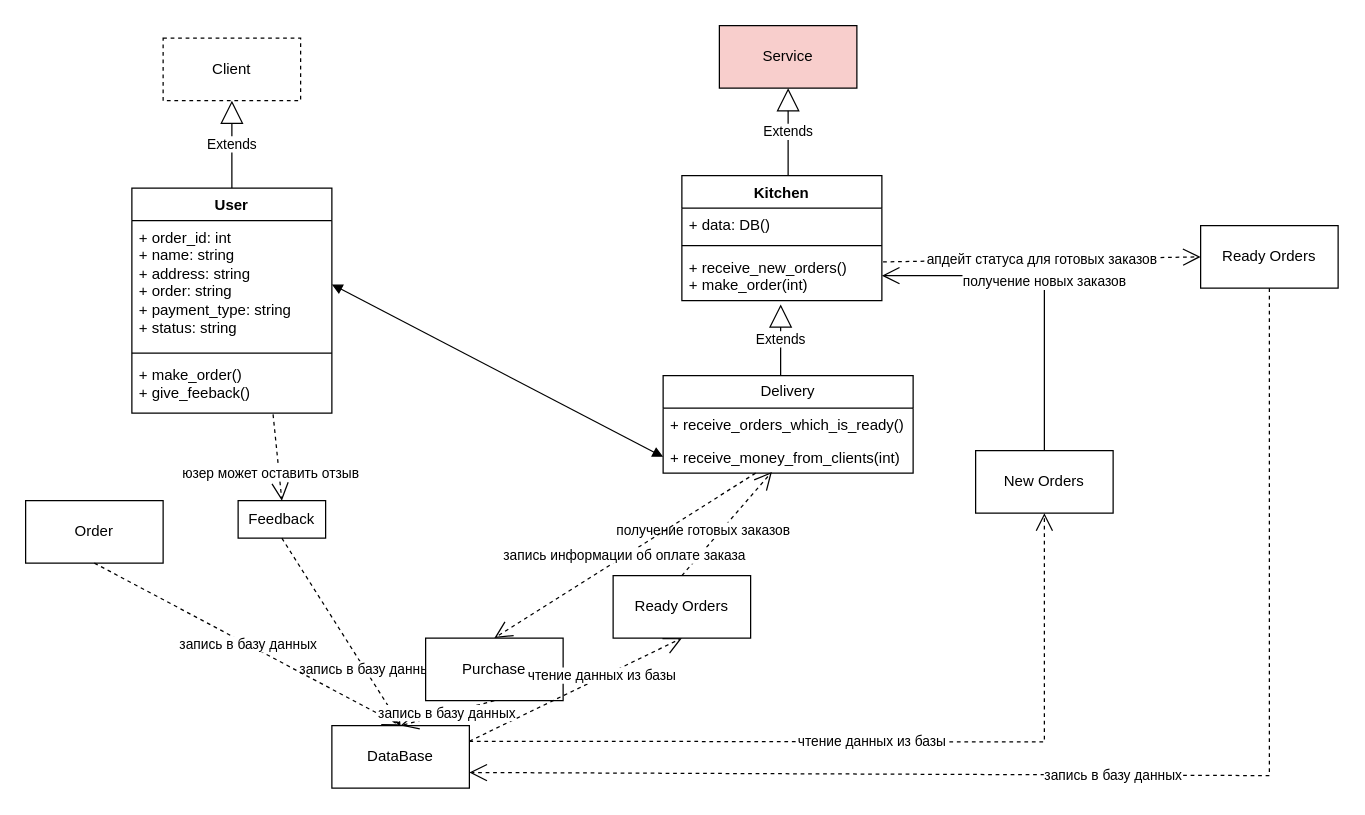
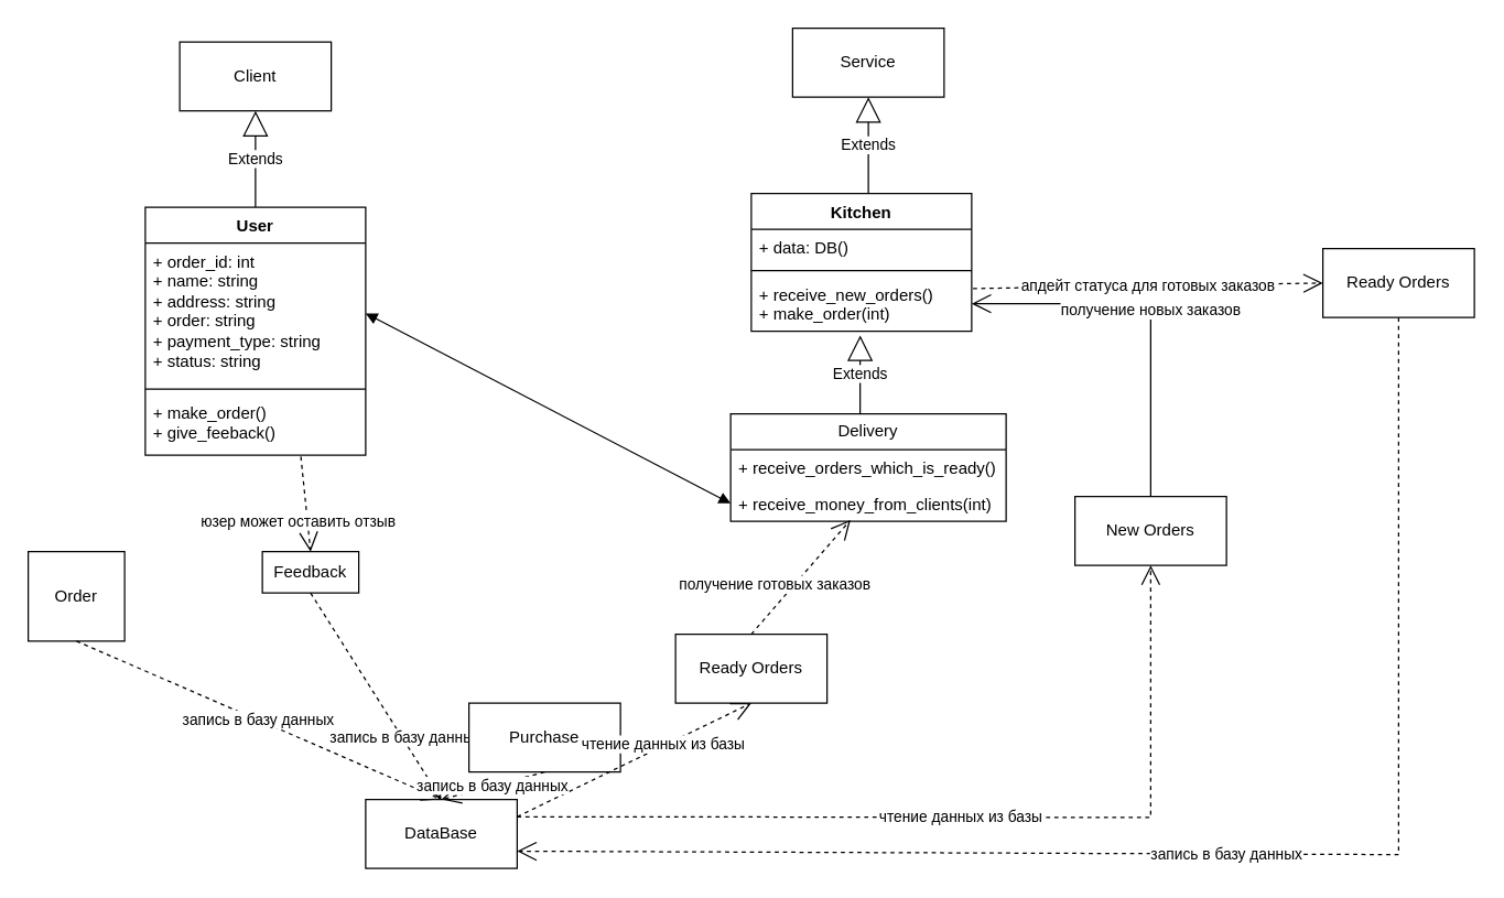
  <mxCell id="0" />
  <mxCell id="1" parent="0" />
- <mxCell id="2" value="Client" style="html=1;whiteSpace=wrap;dashed=1;" vertex="1" parent="1"><mxGeometry y="30" width="110" height="50" as="geometry" x="130" /></mxCell>
+ <mxCell id="2" value="Client" style="html=1;whiteSpace=wrap;" vertex="1" parent="1"><mxGeometry y="30" width="110" height="50" as="geometry" x="130" /></mxCell>
  <mxCell id="3" value="Extends" style="endArrow=block;endSize=16;endFill=0;html=1;rounded=0;entryX=0.5;entryY=1;entryDx=0;entryDy=0;" edge="1" parent="1" target="2"><mxGeometry width="160" relative="1" as="geometry"><mxPoint x="185" y="150" as="sourcePoint" /><mxPoint x="520" y="300" as="targetPoint" /></mxGeometry></mxCell>
  <mxCell id="4" value="User" style="swimlane;fontStyle=1;align=center;verticalAlign=top;childLayout=stackLayout;horizontal=1;startSize=26;horizontalStack=0;resizeParent=1;resizeParentMax=0;resizeLast=0;collapsible=1;marginBottom=0;whiteSpace=wrap;html=1;" vertex="1" parent="1"><mxGeometry x="105" y="150" width="160" height="180" as="geometry" /></mxCell>
  <mxCell id="5" value="+&amp;nbsp;order_id&lt;span style=&quot;background-color: initial;&quot;&gt;: int&lt;br&gt;&lt;/span&gt;+&amp;nbsp;name: string&lt;br&gt;+&amp;nbsp;address: string&lt;br&gt;+&amp;nbsp;order: string&lt;br&gt;+&amp;nbsp;payment_type: string&lt;br&gt;+&amp;nbsp;status: string&lt;br&gt;" style="text;strokeColor=none;fillColor=none;align=left;verticalAlign=top;spacingLeft=4;spacingRight=4;overflow=hidden;rotatable=0;points=[[0,0.5],[1,0.5]];portConstraint=eastwest;whiteSpace=wrap;html=1;" vertex="1" parent="4"><mxGeometry y="26" width="160" height="102" as="geometry" /></mxCell>
  <mxCell id="6" value="" style="line;strokeWidth=1;fillColor=none;align=left;verticalAlign=middle;spacingTop=-1;spacingLeft=3;spacingRight=3;rotatable=0;labelPosition=right;points=[];portConstraint=eastwest;strokeColor=inherit;" vertex="1" parent="4"><mxGeometry y="128" width="160" height="8" as="geometry" /></mxCell>
  <mxCell id="7" value="+&amp;nbsp;make_order()&lt;br&gt;+ give_feeback()" style="text;strokeColor=none;fillColor=none;align=left;verticalAlign=top;spacingLeft=4;spacingRight=4;overflow=hidden;rotatable=0;points=[[0,0.5],[1,0.5]];portConstraint=eastwest;whiteSpace=wrap;html=1;" vertex="1" parent="4"><mxGeometry y="136" width="160" height="44" as="geometry" /></mxCell>
- <mxCell id="8" value="Service" style="html=1;whiteSpace=wrap;fillColor=#f8cecc;" vertex="1" parent="1"><mxGeometry x="575" y="20" width="110" height="50" as="geometry" /></mxCell>
+ <mxCell id="8" value="Service" style="html=1;whiteSpace=wrap;" vertex="1" parent="1"><mxGeometry x="575" y="20" width="110" height="50" as="geometry" /></mxCell>
  <mxCell id="9" value="Extends" style="endArrow=block;endSize=16;endFill=0;html=1;rounded=0;entryX=0.5;entryY=1;entryDx=0;entryDy=0;" edge="1" parent="1" target="8"><mxGeometry width="160" relative="1" as="geometry"><mxPoint x="630" y="140" as="sourcePoint" /><mxPoint x="675" y="290" as="targetPoint" /></mxGeometry></mxCell>
  <mxCell id="10" value="Kitchen" style="swimlane;fontStyle=1;align=center;verticalAlign=top;childLayout=stackLayout;horizontal=1;startSize=26;horizontalStack=0;resizeParent=1;resizeParentMax=0;resizeLast=0;collapsible=1;marginBottom=0;whiteSpace=wrap;html=1;" vertex="1" parent="1"><mxGeometry x="545" y="140" width="160" height="100" as="geometry" /></mxCell>
  <mxCell id="11" value="+&amp;nbsp;data&lt;span style=&quot;background-color: initial;&quot;&gt;:&amp;nbsp;&lt;/span&gt;DB()" style="text;strokeColor=none;fillColor=none;align=left;verticalAlign=top;spacingLeft=4;spacingRight=4;overflow=hidden;rotatable=0;points=[[0,0.5],[1,0.5]];portConstraint=eastwest;whiteSpace=wrap;html=1;" vertex="1" parent="10"><mxGeometry y="26" width="160" height="26" as="geometry" /></mxCell>
  <mxCell id="12" value="" style="line;strokeWidth=1;fillColor=none;align=left;verticalAlign=middle;spacingTop=-1;spacingLeft=3;spacingRight=3;rotatable=0;labelPosition=right;points=[];portConstraint=eastwest;strokeColor=inherit;" vertex="1" parent="10"><mxGeometry y="52" width="160" height="8" as="geometry" /></mxCell>
  <mxCell id="13" value="+&amp;nbsp;receive_new_orders&lt;span style=&quot;background-color: initial;&quot;&gt;()&lt;br&gt;&lt;/span&gt;+&amp;nbsp;make_order(int)" style="text;strokeColor=none;fillColor=none;align=left;verticalAlign=top;spacingLeft=4;spacingRight=4;overflow=hidden;rotatable=0;points=[[0,0.5],[1,0.5]];portConstraint=eastwest;whiteSpace=wrap;html=1;" vertex="1" parent="10"><mxGeometry y="60" width="160" height="40" as="geometry" /></mxCell>
  <mxCell id="14" value="Extends" style="endArrow=block;endSize=16;endFill=0;html=1;rounded=0;entryX=0.494;entryY=1.075;entryDx=0;entryDy=0;entryPerimeter=0;" edge="1" parent="1" target="13"><mxGeometry width="160" relative="1" as="geometry"><mxPoint x="624" y="300" as="sourcePoint" /><mxPoint x="675" y="290" as="targetPoint" /><Array as="points"><mxPoint x="624" y="270" /></Array></mxGeometry></mxCell>
  <mxCell id="15" value="Delivery" style="swimlane;fontStyle=0;childLayout=stackLayout;horizontal=1;startSize=26;fillColor=none;horizontalStack=0;resizeParent=1;resizeParentMax=0;resizeLast=0;collapsible=1;marginBottom=0;whiteSpace=wrap;html=1;" vertex="1" parent="1"><mxGeometry x="530" y="300" width="200" height="78" as="geometry" /></mxCell>
  <mxCell id="16" value="+&amp;nbsp;receive_orders_which_is_ready()" style="text;strokeColor=none;fillColor=none;align=left;verticalAlign=top;spacingLeft=4;spacingRight=4;overflow=hidden;rotatable=0;points=[[0,0.5],[1,0.5]];portConstraint=eastwest;whiteSpace=wrap;html=1;" vertex="1" parent="15"><mxGeometry y="26" width="200" height="26" as="geometry" /></mxCell>
  <mxCell id="17" value="+&amp;nbsp;receive_money_from_clients(int)" style="text;strokeColor=none;fillColor=none;align=left;verticalAlign=top;spacingLeft=4;spacingRight=4;overflow=hidden;rotatable=0;points=[[0,0.5],[1,0.5]];portConstraint=eastwest;whiteSpace=wrap;html=1;" vertex="1" parent="15"><mxGeometry y="52" width="200" height="26" as="geometry" /></mxCell>
  <mxCell id="18" value="DataBase" style="html=1;whiteSpace=wrap;" vertex="1" parent="1"><mxGeometry x="265" y="580" width="110" height="50" as="geometry" /></mxCell>
- <mxCell id="19" value="Order" style="html=1;whiteSpace=wrap;" vertex="1" parent="1"><mxGeometry x="20" y="400" width="110" height="50" as="geometry" /></mxCell>
+ <mxCell id="19" value="Order" style="html=1;whiteSpace=wrap;" vertex="1" parent="1"><mxGeometry x="20" y="400" width="70" height="65" as="geometry" /></mxCell>
  <mxCell id="20" value="Feedback" style="html=1;whiteSpace=wrap;" vertex="1" parent="1"><mxGeometry x="190" y="400" width="70" height="30" as="geometry" /></mxCell>
  <mxCell id="21" value="юзер может оставить отзыв" style="endArrow=open;endSize=12;dashed=1;html=1;rounded=0;exitX=0.706;exitY=1.023;exitDx=0;exitDy=0;exitPerimeter=0;entryX=0.5;entryY=0;entryDx=0;entryDy=0;" edge="1" parent="1" source="7" target="20"><mxGeometry x="0.35" y="-7" width="160" relative="1" as="geometry"><mxPoint x="360" y="400" as="sourcePoint" /><mxPoint x="520" y="400" as="targetPoint" /><mxPoint as="offset" /></mxGeometry></mxCell>
  <mxCell id="22" value="запись в базу данных" style="endArrow=open;endSize=12;dashed=1;html=1;rounded=0;exitX=0.5;exitY=1;exitDx=0;exitDy=0;entryX=0.5;entryY=0;entryDx=0;entryDy=0;" edge="1" parent="1" source="20" target="18"><mxGeometry x="0.405" y="3" width="160" relative="1" as="geometry"><mxPoint x="360" y="400" as="sourcePoint" /><mxPoint x="520" y="400" as="targetPoint" /><mxPoint y="1" as="offset" /></mxGeometry></mxCell>
  <mxCell id="23" value="запись в базу данных" style="endArrow=open;endSize=12;dashed=1;html=1;rounded=0;exitX=0.5;exitY=1;exitDx=0;exitDy=0;entryX=0.5;entryY=0;entryDx=0;entryDy=0;" edge="1" parent="1" source="19" target="18"><mxGeometry width="160" relative="1" as="geometry"><mxPoint x="30" y="550" as="sourcePoint" /><mxPoint x="190" y="550" as="targetPoint" /></mxGeometry></mxCell>
  <mxCell id="24" value="Purchase" style="html=1;whiteSpace=wrap;" vertex="1" parent="1"><mxGeometry x="340" y="510" width="110" height="50" as="geometry" /></mxCell>
  <mxCell id="25" value="New Orders" style="html=1;whiteSpace=wrap;" vertex="1" parent="1"><mxGeometry x="780" y="360" width="110" height="50" as="geometry" /></mxCell>
  <mxCell id="26" value="Ready Orders" style="html=1;whiteSpace=wrap;" vertex="1" parent="1"><mxGeometry x="490" y="460" width="110" height="50" as="geometry" /></mxCell>
  <mxCell id="27" value="чтение данных из базы" style="endArrow=open;endSize=12;dashed=1;html=1;rounded=0;exitX=1;exitY=0.25;exitDx=0;exitDy=0;entryX=0.5;entryY=1;entryDx=0;entryDy=0;" edge="1" parent="1" source="18" target="25"><mxGeometry x="0.002" width="160" relative="1" as="geometry"><mxPoint x="385" y="603" as="sourcePoint" /><mxPoint x="459" y="520" as="targetPoint" /><Array as="points"><mxPoint x="835" y="593" /></Array><mxPoint as="offset" /></mxGeometry></mxCell>
  <mxCell id="28" value="чтение данных из базы" style="endArrow=open;endSize=12;dashed=1;html=1;rounded=0;exitX=1;exitY=0.25;exitDx=0;exitDy=0;entryX=0.5;entryY=1;entryDx=0;entryDy=0;" edge="1" parent="1" source="18" target="26"><mxGeometry x="0.251" y="1" width="160" relative="1" as="geometry"><mxPoint x="385" y="603" as="sourcePoint" /><mxPoint x="610" y="520" as="targetPoint" /><mxPoint as="offset" /></mxGeometry></mxCell>
  <mxCell id="29" value="получение новых заказов" style="endArrow=open;endSize=12;dashed=0;html=1;rounded=0;exitX=0.5;exitY=0;exitDx=0;exitDy=0;entryX=1;entryY=0.5;entryDx=0;entryDy=0;" edge="1" parent="1" source="25" target="13"><mxGeometry width="160" relative="1" as="geometry"><mxPoint x="465" y="470" as="sourcePoint" /><mxPoint x="850" y="190" as="targetPoint" /><Array as="points"><mxPoint x="835" y="220" /></Array></mxGeometry></mxCell>
  <mxCell id="30" value="получение готовых заказов" style="endArrow=open;endSize=12;dashed=1;html=1;rounded=0;exitX=0.5;exitY=0;exitDx=0;exitDy=0;entryX=0.435;entryY=0.962;entryDx=0;entryDy=0;entryPerimeter=0;" edge="1" parent="1" source="26" target="17"><mxGeometry x="-0.33" y="10" width="160" relative="1" as="geometry"><mxPoint x="610" y="470" as="sourcePoint" /><mxPoint x="650" y="430" as="targetPoint" /><mxPoint y="-1" as="offset" /></mxGeometry></mxCell>
  <mxCell id="31" value="запись в базу данных" style="endArrow=open;endSize=12;dashed=1;html=1;rounded=0;entryX=0.5;entryY=0;entryDx=0;entryDy=0;exitX=0.5;exitY=1;exitDx=0;exitDy=0;" edge="1" parent="1" source="24" target="18"><mxGeometry width="160" relative="1" as="geometry"><mxPoint x="360" y="420" as="sourcePoint" /><mxPoint x="520" y="420" as="targetPoint" /></mxGeometry></mxCell>
- <mxCell id="32" value="запись информации об оплате заказа" style="endArrow=open;endSize=12;dashed=1;html=1;rounded=0;entryX=0.5;entryY=0;entryDx=0;entryDy=0;exitX=0.37;exitY=1;exitDx=0;exitDy=0;exitPerimeter=0;" edge="1" parent="1" source="17" target="24"><mxGeometry width="160" relative="1" as="geometry"><mxPoint x="360" y="420" as="sourcePoint" /><mxPoint x="430" y="370" as="targetPoint" /></mxGeometry></mxCell>
  <mxCell id="33" value="" style="endArrow=block;startArrow=block;endFill=1;startFill=1;html=1;rounded=0;entryX=0;entryY=0.5;entryDx=0;entryDy=0;exitX=1;exitY=0.5;exitDx=0;exitDy=0;" edge="1" parent="1" source="5" target="17"><mxGeometry width="160" relative="1" as="geometry"><mxPoint x="300" y="310" as="sourcePoint" /><mxPoint x="460" y="310" as="targetPoint" /></mxGeometry></mxCell>
  <mxCell id="34" value="апдейт статуса для готовых заказов" style="endArrow=open;endSize=12;dashed=1;html=1;rounded=0;exitX=1.006;exitY=0.225;exitDx=0;exitDy=0;exitPerimeter=0;entryX=0;entryY=0.5;entryDx=0;entryDy=0;" edge="1" parent="1" source="13" target="35"><mxGeometry width="160" relative="1" as="geometry"><mxPoint x="740" y="180" as="sourcePoint" /><mxPoint x="910" y="209" as="targetPoint" /></mxGeometry></mxCell>
  <mxCell id="35" value="Ready Orders" style="html=1;whiteSpace=wrap;" vertex="1" parent="1"><mxGeometry x="960" y="180" width="110" height="50" as="geometry" /></mxCell>
  <mxCell id="36" value="запись в базу данных" style="endArrow=open;endSize=12;dashed=1;html=1;rounded=0;exitX=0.5;exitY=1;exitDx=0;exitDy=0;entryX=1;entryY=0.75;entryDx=0;entryDy=0;" edge="1" parent="1" source="35" target="18"><mxGeometry width="160" relative="1" as="geometry"><mxPoint x="910" y="338.5" as="sourcePoint" /><mxPoint x="1070" y="338.5" as="targetPoint" /><Array as="points"><mxPoint x="1015" y="620" /></Array><mxPoint as="offset" /></mxGeometry></mxCell>
